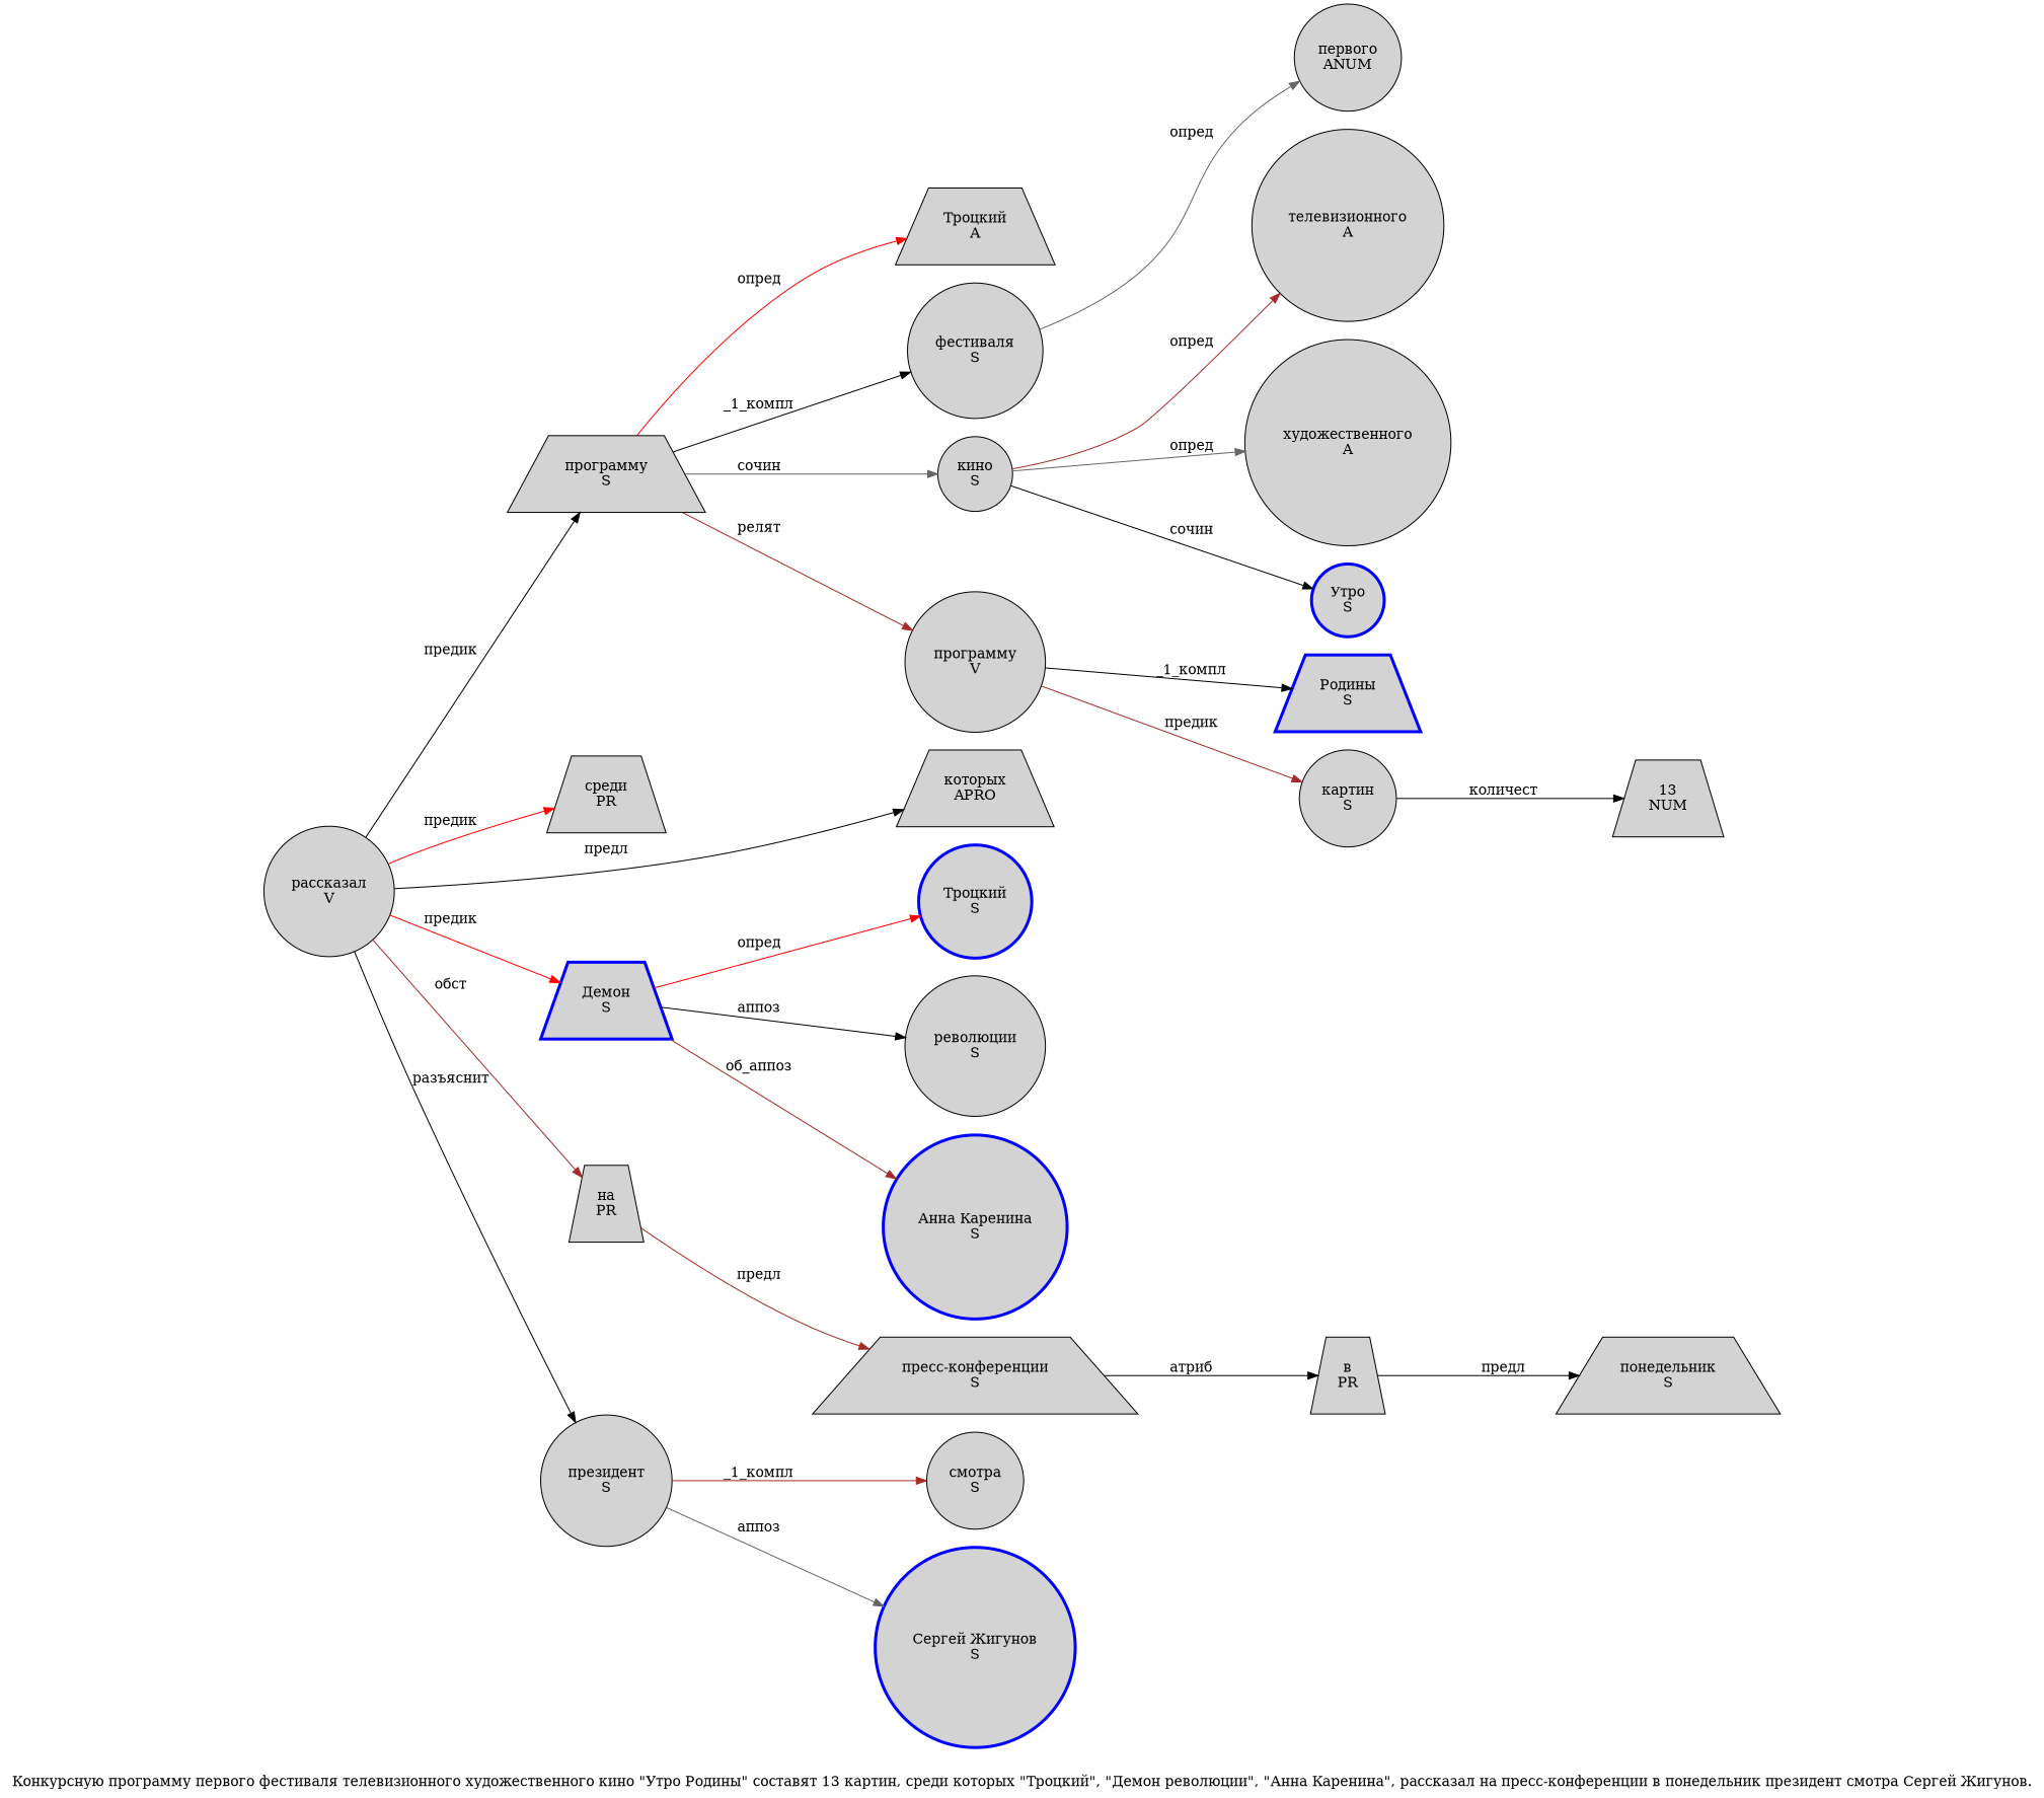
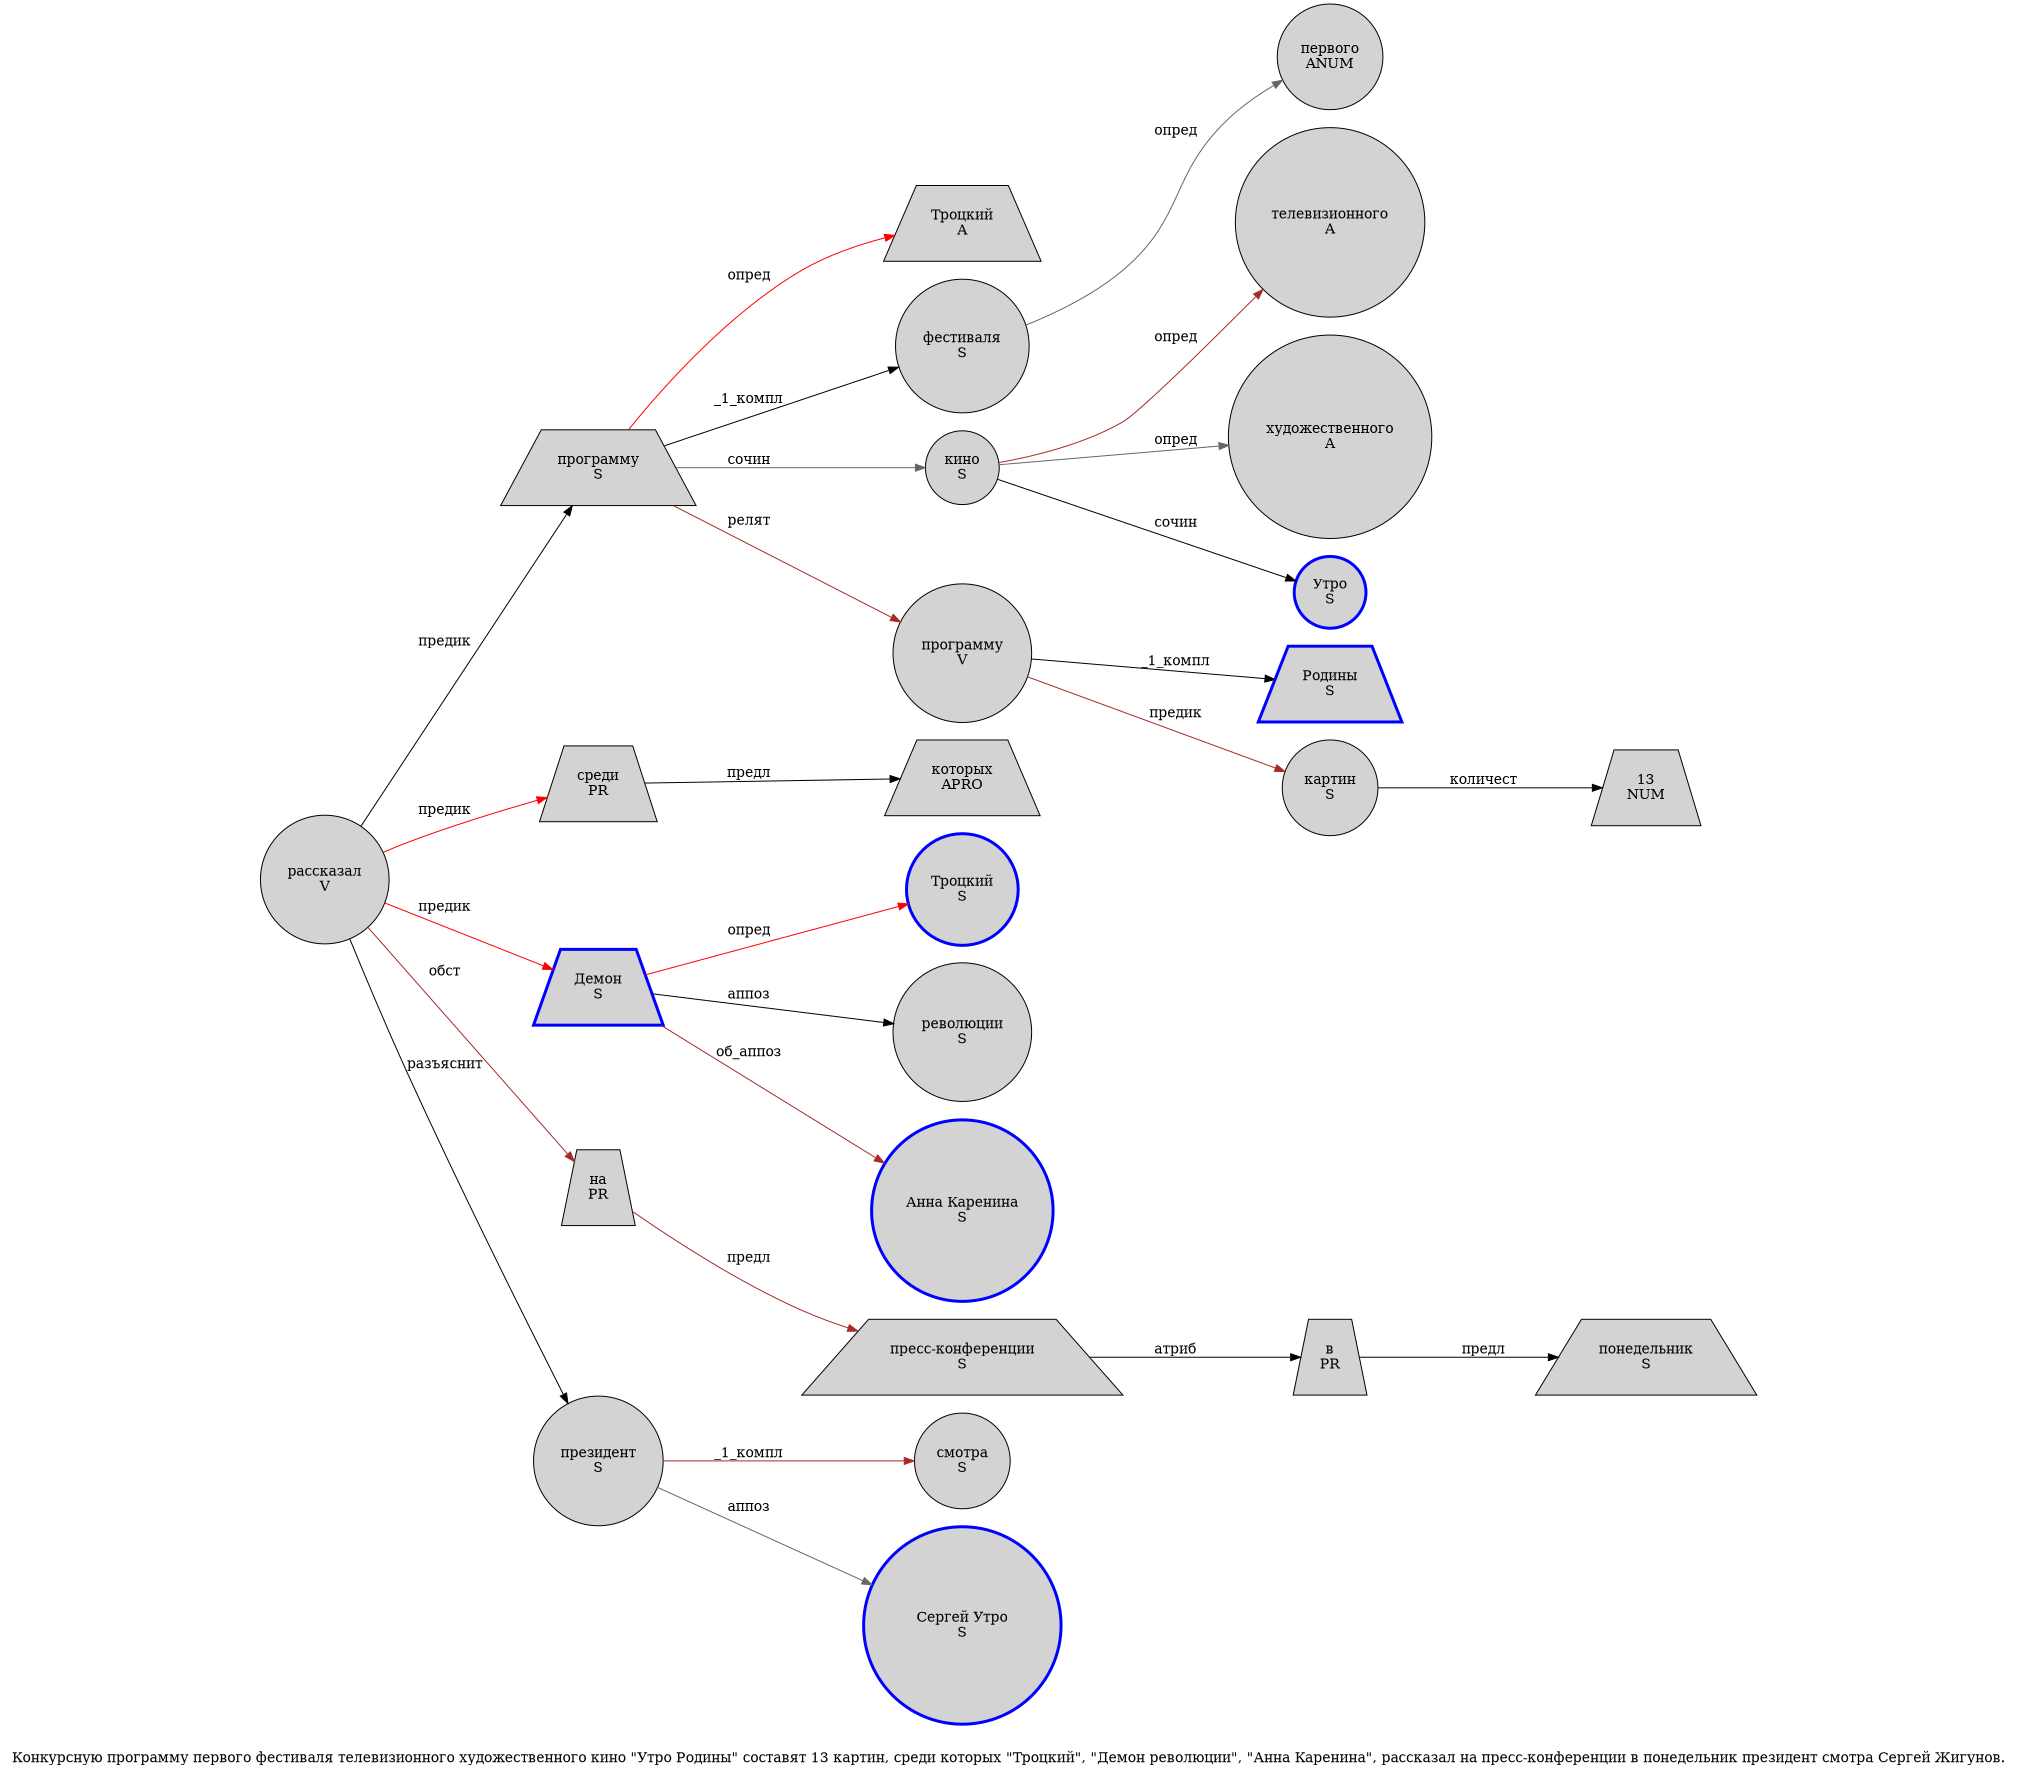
  digraph {
    label="Конкурсную программу первого фестиваля телевизионного художественного кино \"Утро Родины\" составят 13 картин, среди которых \"Троцкий\", \"Демон революции\", \"Анна Каренина\", рассказал на пресс-конференции в понедельник президент смотра Сергей Жигунов."
    rankdir=LR
    node [fillcolor=lightgray penwidth=1 shape=circle style=filled]
    edge [color=black]
    n1 [label="Троцкий\nA" shape=trapezium]
    n2 [label="программу\nS" shape=trapezium]
    n3 [label="фестиваля\nS"]
    n4 [label="кино\nS"]
    n5 [label="программу\nV"]
    n6 [label="первого\nANUM"]
    n7 [label="телевизионного\nA"]
    n8 [label="художественного\nA"]
    n9 [color=blue label="Утро\nS" penwidth=3]
    n10 [color=blue label="Родины\nS" penwidth=3 shape=trapezium]
    n11 [label="картин\nS"]
    n12 [label="13\nNUM" shape=trapezium]
    n13 [label="среди\nPR" shape=trapezium]
    n14 [label="которых\nAPRO" shape=trapezium]
    n15 [color=blue label="Троцкий\nS" penwidth=3]
    n16 [color=blue label="Демон\nS" penwidth=3 shape=trapezium]
    n17 [label="революции\nS"]
    n18 [color=blue label="Анна Каренина\nS" penwidth=3]
    n19 [label="рассказал\nV"]
    n20 [label="на\nPR" shape=trapezium]
    n21 [label="президент\nS"]
    n22 [label="пресс-конференции\nS" shape=trapezium]
    n23 [label="смотра\nS"]
-   n24 [color=blue label="Сергей Жигунов\nS" penwidth=3]
+   n24 [color=blue label="Сергей Утро\nS" penwidth=3]
    n25 [label="в\nPR" shape=trapezium]
    n26 [label="понедельник\nS" shape=trapezium]
    n2 -> n1 [color=red label="опред"]
    n2 -> n3 [label="_1_компл"]
    n2 -> n4 [color=gray40 label="сочин"]
    n2 -> n5 [color=brown label="релят"]
    n3 -> n6 [color=gray40 label="опред"]
    n4 -> n7 [color=brown label="опред"]
    n4 -> n8 [color=gray40 label="опред"]
    n4 -> n9 [label="сочин"]
    n5 -> n10 [label="_1_компл"]
    n5 -> n11 [color=brown label="предик"]
    n11 -> n12 [label="количест"]
-   n19 -> n14 [label="предл"]
+   n13 -> n14 [label="предл"]
    n16 -> n15 [color=red label="опред"]
    n16 -> n17 [label="аппоз"]
    n16 -> n18 [color=brown label="об_аппоз"]
    n19 -> n2 [label="предик"]
    n19 -> n13 [color=red label="предик"]
    n19 -> n16 [color=red label="предик"]
    n19 -> n20 [color=brown label="обст"]
    n19 -> n21 [label="разъяснит"]
    n20 -> n22 [color=brown label="предл"]
    n21 -> n23 [color=brown label="_1_компл"]
    n21 -> n24 [color=gray40 label="аппоз"]
    n22 -> n25 [label="атриб"]
    n25 -> n26 [label="предл"]
  }
